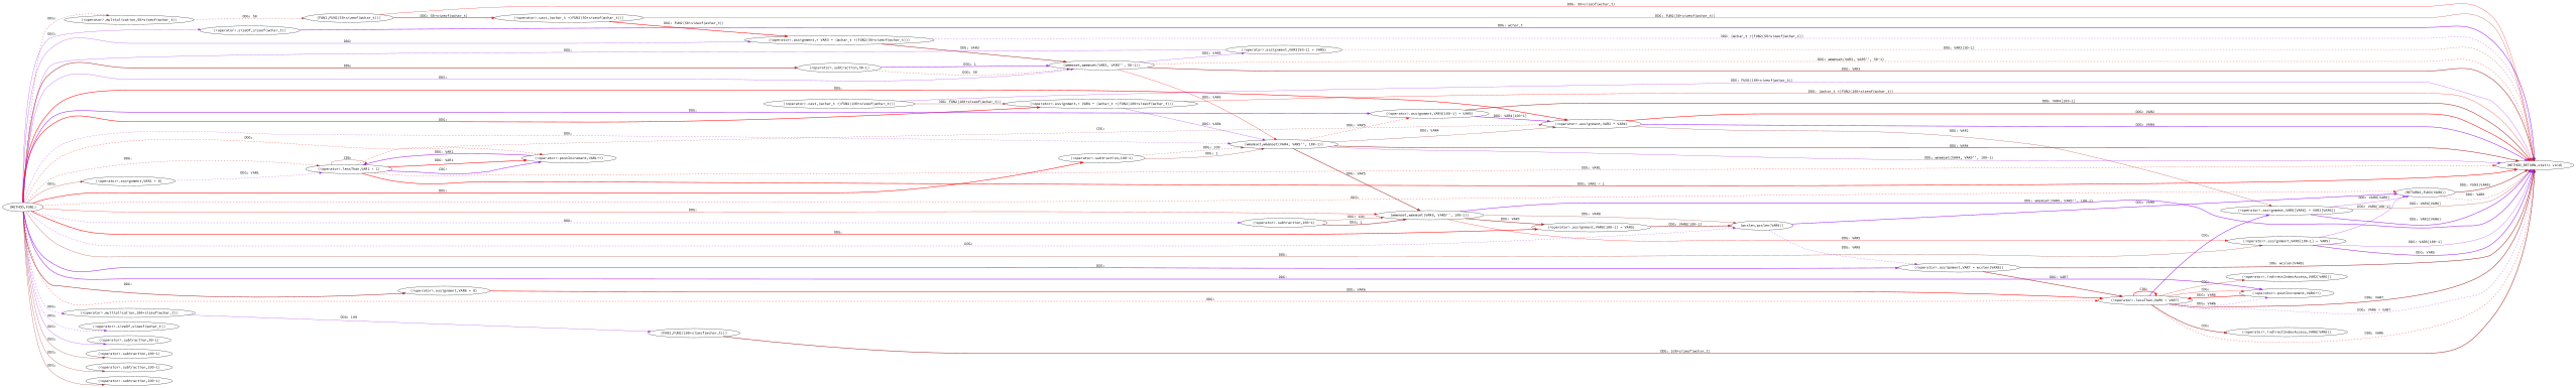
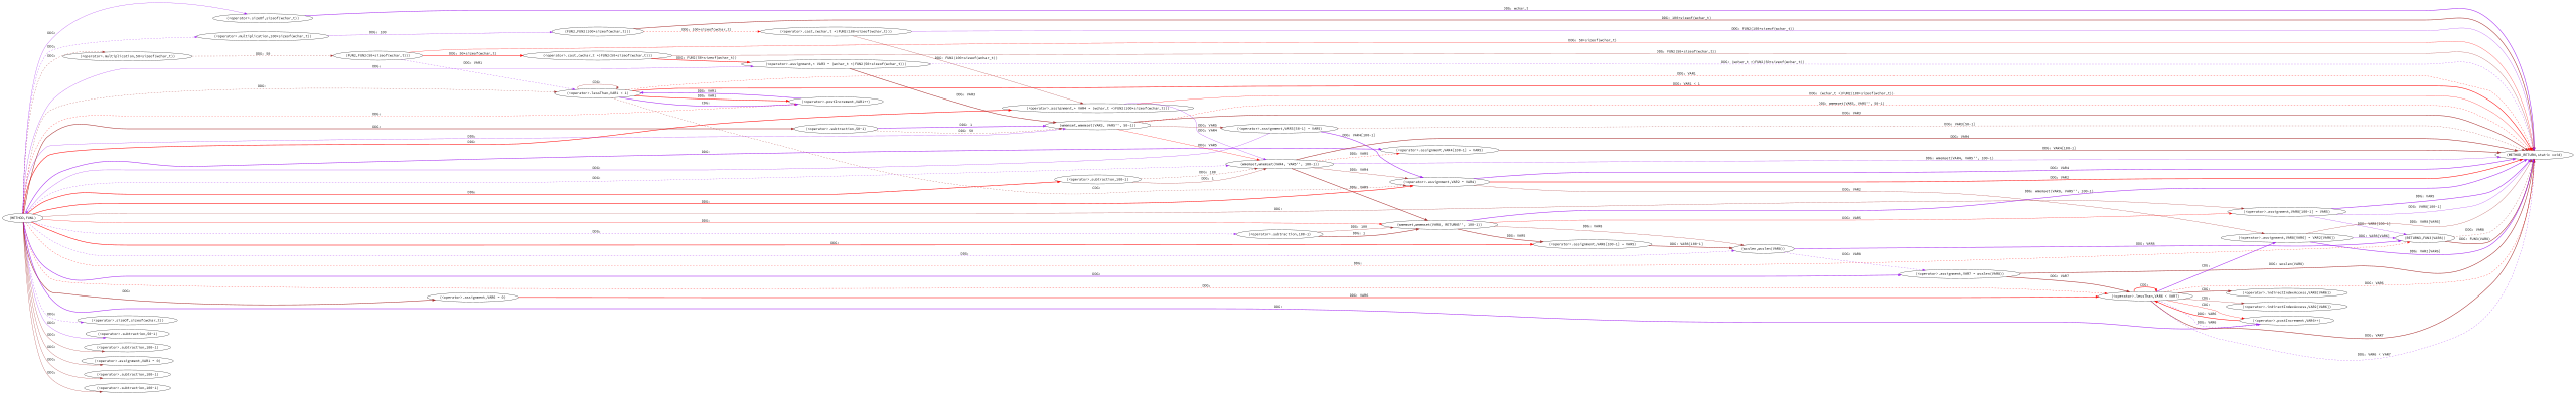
  digraph {
    fontname="Source Code Pro"
    rankdir=LR
    node [fontname="Source Code Pro"]
    edge [color=brown fontname="Source Code Pro" style=bold]
    n1 [label="(METHOD,FUN1)"]
    n2 [label="(<operator>.assignment,* VAR3 = (wchar_t *)FUN2(50*sizeof(wchar_t)))"]
    n3 [label="(<operator>.multiplication,50*sizeof(wchar_t))"]
    n4 [label="(<operator>.sizeOf,sizeof(wchar_t))"]
    n5 [label="(<operator>.assignment,* VAR4 = (wchar_t *)FUN2(100*sizeof(wchar_t)))"]
    n6 [label="(<operator>.multiplication,100*sizeof(wchar_t))"]
    n7 [label="(<operator>.sizeOf,sizeof(wchar_t))"]
    n8 [label="(wmemset,wmemset(VAR3, VAR5'', 50-1))"]
    n9 [label="(<operator>.subtraction,50-1)"]
    n10 [label="(<operator>.subtraction,50-1)"]
    n11 [label="(wmemset,wmemset(VAR4, VAR5'', 100-1))"]
    n12 [label="(<operator>.subtraction,100-1)"]
    n13 [label="(<operator>.assignment,VAR4[100-1] = VAR5)"]
    n14 [label="(<operator>.subtraction,100-1)"]
    n15 [label="(<operator>.assignment,VAR1 = 0)"]
    n16 [label="(<operator>.lessThan,VAR1 < 1)"]
    n17 [label="(<operator>.postIncrement,VAR1++)"]
    n18 [label="(<operator>.assignment,VAR2 = VAR4)"]
-   n19 [label="(wmemset,wmemset(VAR8, VAR5'', 100-1))"]
+   n19 [label="(wmemset,wmemset(VAR8, RETURN5'', 100-1))"]
    n20 [label="(<operator>.subtraction,100-1)"]
    n21 [label="(<operator>.assignment,VAR8[100-1] = VAR5)"]
    n22 [label="(<operator>.subtraction,100-1)"]
    n23 [label="(<operator>.assignment,VAR7 = wcslen(VAR8))"]
    n24 [label="(wcslen,wcslen(VAR8))"]
    n25 [label="(<operator>.assignment,VAR6 = 0)"]
    n26 [label="(<operator>.lessThan,VAR6 < VAR7)"]
    n27 [label="(<operator>.postIncrement,VAR6++)"]
    n28 [label="(<operator>.assignment,VAR8[100-1] = VAR5)"]
    n29 [label="(<operator>.subtraction,100-1)"]
    n30 [label="(RETURN3,FUN3(VAR8))"]
    n31 [label="(METHOD_RETURN,static void)"]
    n32 [label="(FUN2,FUN2(50*sizeof(wchar_t)))"]
    n33 [label="(FUN2,FUN2(100*sizeof(wchar_t)))"]
    n34 [label="(<operator>.assignment,VAR3[50-1] = VAR5)"]
    n35 [label="(<operator>.assignment,VAR8[VAR6] = VAR2[VAR6])"]
    n36 [label="(<operator>.indirectIndexAccess,VAR8[VAR6])"]
    n37 [label="(<operator>.indirectIndexAccess,VAR2[VAR6])"]
    n38 [label="(<operator>.cast,(wchar_t *)FUN2(50*sizeof(wchar_t)))"]
    n39 [label="(<operator>.cast,(wchar_t *)FUN2(100*sizeof(wchar_t)))"]
    n1 -> n2 [color=purple label="DDG: " style=solid]
    n1 -> n3 [label="DDG: " style=dashed]
    n1 -> n4 [color=purple label="DDG: " style=dashed]
    n1 -> n5 [color=red label="DDG: "]
    n1 -> n6 [color=purple label="DDG: " style=dashed]
    n1 -> n7 [color=purple label="DDG: " style=solid]
    n1 -> n8 [color=purple label="DDG: " style=solid]
    n1 -> n9 [label="DDG: "]
    n1 -> n10 [color=purple label="DDG: " style=solid]
    n1 -> n11 [color=purple label="DDG: " style=dashed]
    n1 -> n12 [color=red label="DDG: "]
    n1 -> n13 [color=purple label="DDG: "]
    n1 -> n14 [label="DDG: " style=solid]
    n1 -> n15 [label="DDG: " style=solid]
    n1 -> n16 [label="DDG: " style=dashed]
    n1 -> n17 [color=red label="DDG: " style=dashed]
    n1 -> n18 [color=red label="DDG: "]
    n1 -> n19 [color=red label="DDG: " style=solid]
    n1 -> n20 [color=purple label="DDG: " style=dashed]
    n1 -> n21 [color=red label="DDG: "]
    n1 -> n22 [label="DDG: " style=solid]
    n1 -> n23 [color=purple label="DDG: "]
    n1 -> n24 [color=purple label="DDG: " style=dashed]
    n1 -> n25 [label="DDG: "]
    n1 -> n26 [color=red label="DDG: " style=dashed]
    n1 -> n27 [color=purple label="DDG: "]
    n1 -> n28 [label="DDG: " style=solid]
    n1 -> n29 [label="DDG: " style=solid]
    n1 -> n30 [color=red label="DDG: " style=dashed]
    n2 -> n8 [label="DDG: VAR3"]
    n2 -> n31 [color=purple label="DDG: (wchar_t *)FUN2(50*sizeof(wchar_t))" style=dashed]
    n3 -> n32 [label="DDG: 50" style=dashed]
    n5 -> n11 [color=purple label="DDG: VAR4" style=solid]
    n5 -> n31 [color=red label="DDG: (wchar_t *)FUN2(100*sizeof(wchar_t))" style=solid]
    n6 -> n33 [color=purple label="DDG: 100" style=solid]
    n7 -> n31 [color=purple label="DDG: wchar_t"]
    n8 -> n11 [color=red label="DDG: VAR5" style=solid]
    n8 -> n31 [label="DDG: VAR3"]
    n8 -> n31 [color=red label="DDG: wmemset(VAR3, VAR5'', 50-1)" style=dashed]
-   n8 -> n34 [color=purple label="DDG: VAR5" style=solid]
+   n8 -> n34 [label="DDG: VAR5" style=solid]
    n9 -> n8 [label="DDG: 50" style=dashed]
    n9 -> n8 [color=purple label="DDG: 1"]
    n11 -> n13 [color=red label="DDG: VAR5" style=dashed]
    n11 -> n18 [label="DDG: VAR4" style=solid]
    n11 -> n19 [label="DDG: VAR5"]
    n11 -> n31 [label="DDG: VAR4"]
    n11 -> n31 [color=purple label="DDG: wmemset(VAR4, VAR5'', 100-1)" style=solid]
    n12 -> n11 [label="DDG: 100" style=dashed]
    n12 -> n11 [label="DDG: 1" style=solid]
-   n13 -> n18 [color=purple label="DDG: VAR4[100-1]"]
+   n34 -> n18 [color=purple label="DDG: VAR4[100-1]"]
    n13 -> n31 [label="DDG: VAR4[100-1]"]
-   n15 -> n16 [color=purple label="DDG: VAR1" style=dashed]
+   n32 -> n16 [color=purple label="DDG: VAR1" style=dashed]
    n16 -> n16 [label="CDG: " style=solid]
    n16 -> n17 [color=red label="DDG: VAR1"]
    n16 -> n17 [color=purple label="CDG: "]
    n16 -> n18 [label="CDG: " style=dashed]
    n16 -> n31 [color=red label="DDG: VAR1 < 1"]
    n16 -> n31 [color=red label="DDG: VAR1" style=dashed]
    n17 -> n16 [color=purple label="DDG: VAR1"]
    n18 -> n31 [color=purple label="DDG: VAR4"]
    n18 -> n31 [color=red label="DDG: VAR2"]
    n18 -> n35 [label="DDG: VAR2" style=solid]
    n19 -> n21 [label="DDG: VAR5"]
    n19 -> n24 [label="DDG: VAR8" style=solid]
    n19 -> n28 [color=red label="DDG: VAR5" style=solid]
    n19 -> n31 [color=purple label="DDG: wmemset(VAR8, VAR5'', 100-1)"]
    n20 -> n19 [label="DDG: 100" style=solid]
    n20 -> n19 [label="DDG: 1"]
    n21 -> n24 [label="DDG: VAR8[100-1]"]
    n23 -> n26 [label="DDG: VAR7"]
    n23 -> n31 [label="DDG: wcslen(VAR8)"]
    n24 -> n23 [color=purple label="DDG: VAR8" style=dashed]
    n24 -> n30 [color=purple label="DDG: VAR8"]
    n25 -> n26 [color=red label="DDG: VAR6"]
    n26 -> n26 [color=red label="CDG: "]
    n26 -> n27 [color=purple label="DDG: VAR6" style=dashed]
    n26 -> n27 [color=red label="CDG: " style=solid]
    n26 -> n31 [label="DDG: VAR7"]
    n26 -> n31 [color=purple label="DDG: VAR6 < VAR7" style=dashed]
    n26 -> n31 [color=red label="DDG: VAR6" style=dashed]
    n26 -> n35 [color=purple label="CDG: "]
    n26 -> n36 [label="CDG: "]
    n26 -> n37 [label="CDG: " style=solid]
    n27 -> n26 [color=red label="DDG: VAR6"]
    n28 -> n30 [color=purple label="DDG: VAR8[100-1]" style=solid]
    n28 -> n31 [color=purple label="DDG: VAR5"]
    n28 -> n31 [color=purple label="DDG: VAR8[100-1]" style=solid]
    n30 -> n31 [label="DDG: VAR8" style=dashed]
    n30 -> n31 [label="DDG: FUN3(VAR8)"]
    n32 -> n31 [color=red label="DDG: 50*sizeof(wchar_t)" style=solid]
    n32 -> n38 [color=red label="DDG: 50*sizeof(wchar_t)"]
    n33 -> n31 [label="DDG: 100*sizeof(wchar_t)"]
+   n33 -> n39 [color=red label="DDG: 100*sizeof(wchar_t)" style=dashed]
    n34 -> n1 [color=purple label="DDG: " style=solid]
    n34 -> n31 [label="DDG: VAR3[50-1]" style=dashed]
    n35 -> n30 [color=purple label="DDG: VAR8[VAR6]" style=solid]
    n35 -> n31 [label="DDG: VAR8[VAR6]" style=solid]
    n35 -> n31 [color=purple label="DDG: VAR2[VAR6]"]
    n38 -> n2 [color=red label="DDG: FUN2(50*sizeof(wchar_t))"]
    n38 -> n31 [label="DDG: FUN2(50*sizeof(wchar_t))" style=solid]
    n39 -> n5 [label="DDG: FUN2(100*sizeof(wchar_t))" style=solid]
    n39 -> n31 [color=purple label="DDG: FUN2(100*sizeof(wchar_t))" style=solid]
  }
